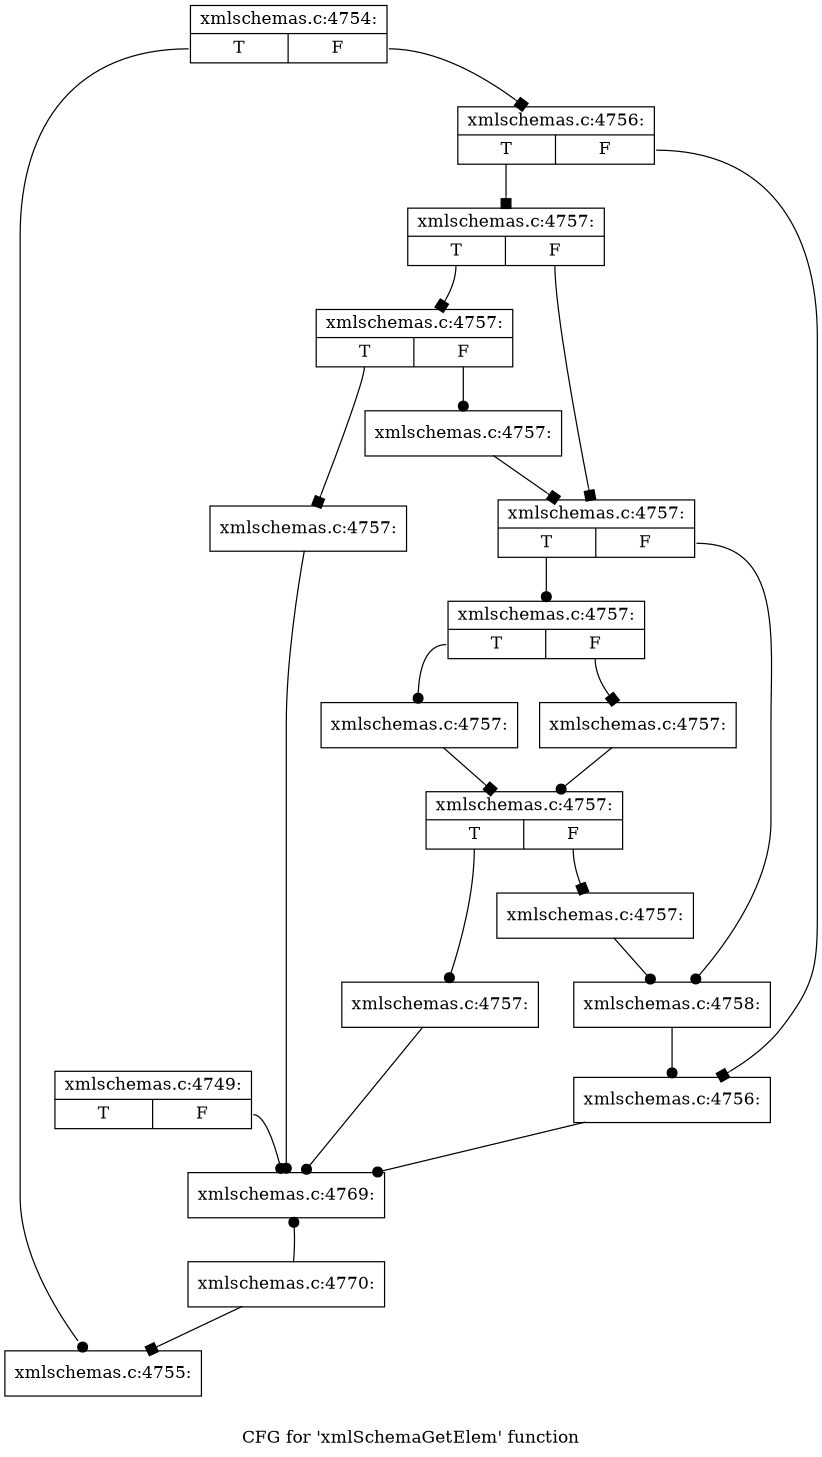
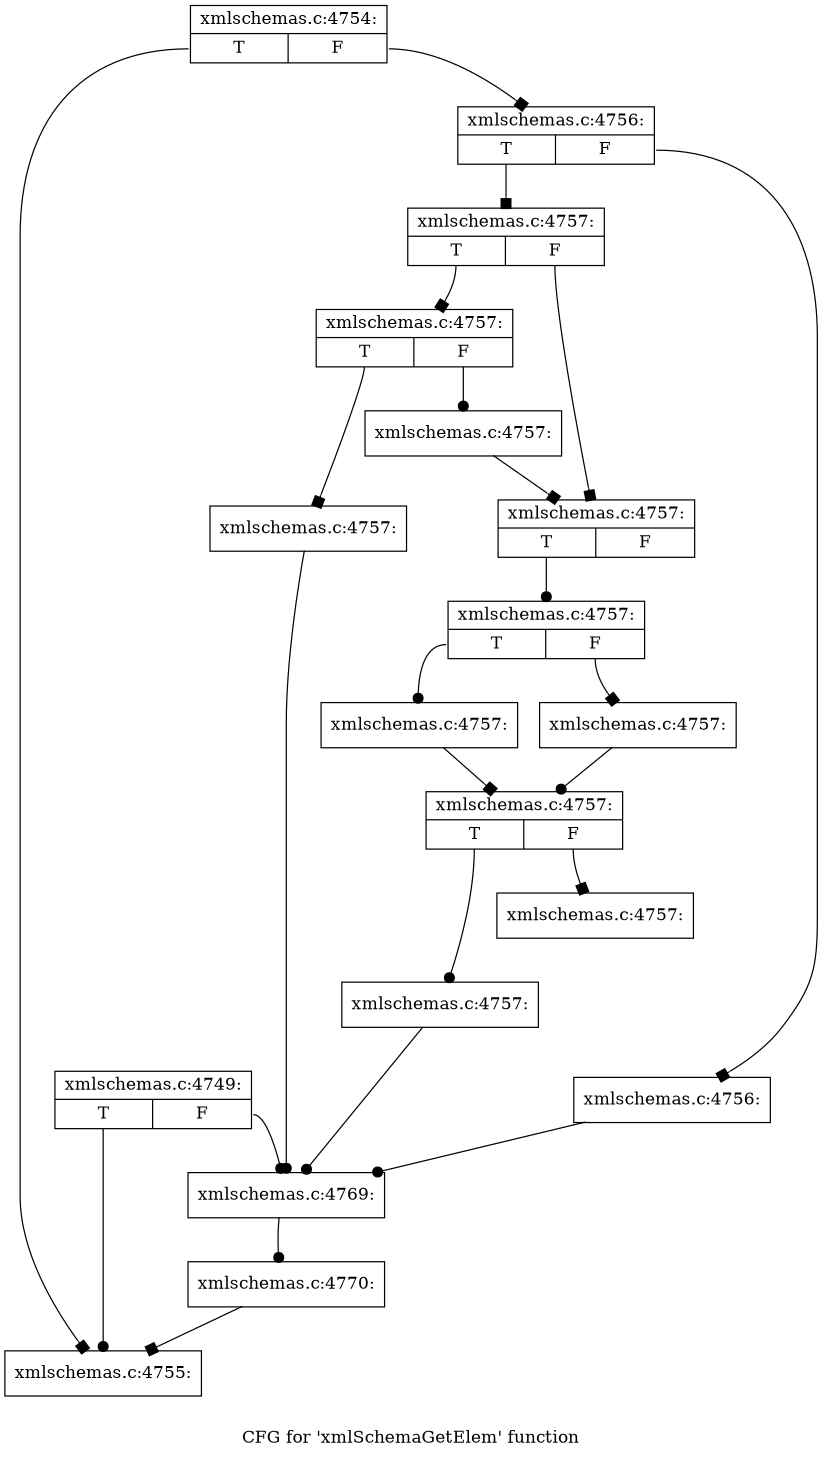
  digraph {
    label="CFG for 'xmlSchemaGetElem' function"
    node [shape=record]
    edge [arrowhead=dot]
    n1 [label="{xmlschemas.c:4749:|{<s0>T|<s1>F}}"]
    n2 [label="{xmlschemas.c:4755:}"]
    n3 [label="{xmlschemas.c:4769:}"]
    n4 [label="{xmlschemas.c:4754:|{<s0>T|<s1>F}}"]
    n5 [label="{xmlschemas.c:4756:|{<s0>T|<s1>F}}"]
    n6 [label="{xmlschemas.c:4770:}"]
    n7 [label="{xmlschemas.c:4757:|{<s0>T|<s1>F}}"]
    n8 [label="{xmlschemas.c:4756:}"]
    n9 [label="{xmlschemas.c:4757:|{<s0>T|<s1>F}}"]
    n10 [label="{xmlschemas.c:4757:|{<s0>T|<s1>F}}"]
    n11 [label="{xmlschemas.c:4757:}"]
    n12 [label="{xmlschemas.c:4757:}"]
    n13 [label="{xmlschemas.c:4757:|{<s0>T|<s1>F}}"]
-   n14 [label="{xmlschemas.c:4758:}"]
    n15 [label="{xmlschemas.c:4757:}"]
    n16 [label="{xmlschemas.c:4757:}"]
    n17 [label="{xmlschemas.c:4757:|{<s0>T|<s1>F}}"]
    n18 [label="{xmlschemas.c:4757:}"]
    n19 [label="{xmlschemas.c:4757:}"]
+   n1 -> n2 [tailport=s0]
    n1 -> n3 [tailport=s1]
-   n6 -> n3
-   n4 -> n2 [tailport=s0]
+   n3 -> n6
+   n4 -> n2 [arrowhead=box tailport=s0]
    n4 -> n5 [arrowhead=box tailport=s1]
    n5 -> n7 [arrowhead=box tailport=s0]
    n5 -> n8 [arrowhead=box tailport=s1]
    n6 -> n2 [arrowhead=box]
    n7 -> n9 [arrowhead=box tailport=s0]
    n7 -> n10 [arrowhead=box tailport=s1]
    n8 -> n3
    n9 -> n11 [arrowhead=box tailport=s0]
    n9 -> n12 [tailport=s1]
    n10 -> n13 [tailport=s0]
-   n10 -> n14 [tailport=s1]
    n11 -> n3
    n12 -> n10 [arrowhead=box]
    n13 -> n15 [tailport=s0]
    n13 -> n16 [arrowhead=box tailport=s1]
-   n14 -> n8
    n15 -> n17 [arrowhead=box]
    n16 -> n17
    n17 -> n18 [tailport=s0]
    n17 -> n19 [arrowhead=box tailport=s1]
    n18 -> n3
-   n19 -> n14
  }
